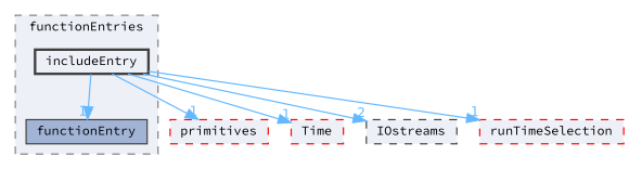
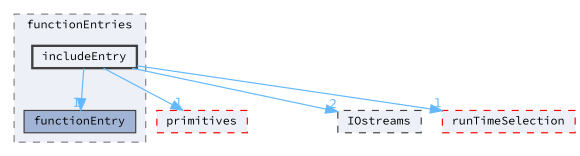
  digraph {
    compound=true
    fontname="Source Code Pro"
    node [color=grey25 fillcolor="#edf0f7" fontname="Source Code Pro" fontsize=10 shape=box style="filled,dashed"]
    edge [color=steelblue1 fontcolor=steelblue1 fontname="Source Code Pro" fontsize=10 headlabel=1 labeldistance=1.5 labelfontname=Helvetica labelfontsize=10]
    n1 [fillcolor="#a2b4d6" height=0.2 label=functionEntry style=filled width=0.4]
    n2 [height=0.2 label=includeEntry style="filled,bold" width=0.4]
    n3 [color=red height=0.2 label=primitives width=0.4]
-   n4 [color=red height=0.2 label=Time width=0.4]
    n5 [height=0.2 label=IOstreams width=0.4]
    n6 [color=red height=0.2 label=runTimeSelection width=0.4]
    subgraph cluster_1 {
      bgcolor="#edf0f7"
      fontsize=10
      label=functionEntries
      pencolor=grey50
      style="filled,dashed"
      n1
      n2
    }
    n2 -> n1
    n2 -> n3
-   n2 -> n4
    n2 -> n5 [headlabel=2]
    n2 -> n6
  }
